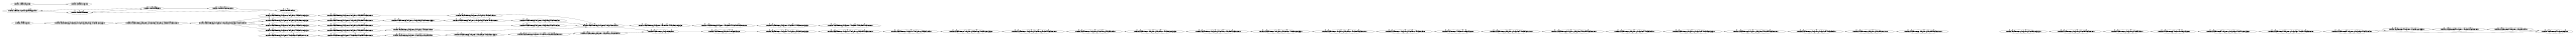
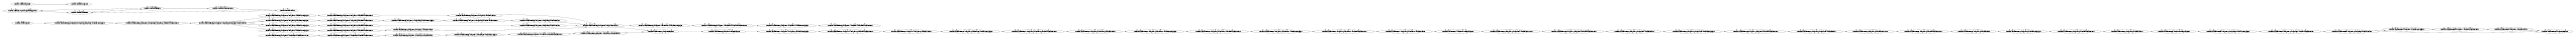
  digraph {
    rankdir=LR
    "root_a_2/tail_a/input_0"
    "root_a_0/backbone_c_6/body_e_12/body_d_25/body_b_31/block_b/conv3x3_0"
    "root_a_0/backbone_c_6/body_e_12/body_d_25/body_b_31/block_b/batch_norm_0"
    "root_a_0/backbone_c_6/body_e_12/body_d_25/body_b_31/block_b/relu_0"
    "root_a_0/backbone_c_6/body_e_12/body_d_21/block_b/conv3x3_0"
    "root_a_0/backbone_c_6/body_e_12/body_d_23/block_e/conv3x3_0"
    "root_a_0/backbone_c_6/body_e_12/body_d_22/block_b/conv3x3_0"
    "root_a_0/backbone_c_6/body_e_12/body_d_24/block_b/conv3x3_0"
    "root_a_0/backbone_c_6/body_e_12/body_d_21/block_b/batch_norm_0"
    "root_a_0/backbone_c_6/body_e_12/body_d_23/block_e/batch_norm_0"
    "root_a_0/backbone_c_6/body_e_12/body_d_22/block_b/batch_norm_0"
    "root_a_0/backbone_c_6/body_e_12/body_d_24/block_b/batch_norm_0"
    "root_a_0/backbone_c_6/body_e_12/body_d_21/block_b/relu_0"
    "root_a_0/backbone_c_6/body_e_12/body_d/concat4_0"
    n15 [label="root_a_0/backbone_c_6/body_e_11/flatten_a_19/block_e/conv3x3_0"]
    "root_a_0/backbone_c_6/body_e/concat_0"
    "root_a_0/backbone_c_6/body_e_12/body_d_23/block_e/conv3x3_1"
    "root_a_0/backbone_c_6/body_e_12/body_d_23/block_e/batch_norm_1"
    "root_a_0/backbone_c_6/body_e_12/body_d_23/block_e/relu_0"
    "root_a_0/backbone_c_6/body_e_12/body_d_22/block_b/relu_0"
    "root_a_0/backbone_c_6/body_e_12/body_d_24/block_b/relu_0"
    "root_a_0/backbone_c_6/body_e_11/block_a_19/block_e/batch_norm_0"
    "root_a_0/backbone_c_3/blocksr_a/maxpool2x2_0"
    "root_a_0/backbone_c_6/body_e_11/block_a_19/block_e/conv3x3_1"
    "root_a_0/backbone_c_6/body_e_11/block_a_19/block_e/batch_norm_1"
    "root_a_0/backbone_c_6/body_e_11/block_a_20/block_f/conv1x1_0"
    "root_a_0/backbone_c_6/body_e_11/block_a_20/block_f/batch_norm_0"
    "root_a_0/backbone_c_6/body_e_11/block_a_20/block_f/relu_0"
    "root_a_0/backbone_c_6/body_e_11/block_a_20/block_f/conv3x3_0"
    "root_a_0/backbone_c_6/body_e_11/block_a_20/block_f/batch_norm_1"
    "root_a_0/backbone_c_6/body_e_11/block_a_20/block_f/relu_1"
    "root_a_0/backbone_c_7/body_a_14/body_b_28/block_b/conv3x3_0"
    "root_a_0/backbone_c_7/body_a_14/body_b_28/block_b/batch_norm_0"
    "root_a_0/backbone_c_7/body_a_14/body_b_28/block_b/relu_0"
    "root_a_0/backbone_c_7/body_a_13/block_a_26/block_b/conv3x3_0"
    "root_a_0/backbone_c_7/body_a_13/block_a_26/block_b/batch_norm_0"
    "root_a_0/backbone_c_7/body_a_13/block_a_26/block_b/relu_0"
    "root_a_0/backbone_c_7/body_a_13/block_a_27/block_e/conv3x3_0"
    "root_a_0/backbone_c_7/body_a_13/block_a_27/block_e/batch_norm_0"
    "root_a_0/backbone_c_7/body_a_13/block_a_27/block_e/conv3x3_1"
    "root_a_0/backbone_c_7/body_a_13/block_a_27/block_e/batch_norm_1"
    "root_a_0/backbone_c_7/body_a_13/block_a_27/block_e/relu_0"
    "root_a_0/backbone_c_4/blocksr_a/maxpool2x2_0"
    "root_a_0/backbone_c_8/body_a_16/body_b_29/block_f/conv1x1_0"
    "root_a_0/backbone_c_8/body_a_16/body_b_29/block_f/batch_norm_0"
    "root_a_0/backbone_c_8/body_a_16/body_b_29/block_f/relu_0"
    "root_a_0/backbone_c_8/body_a_16/body_b_29/block_f/conv3x3_0"
    "root_a_0/backbone_c_8/body_a_16/body_b_29/block_f/batch_norm_1"
    "root_a_0/backbone_c_8/body_a_16/body_b_29/block_f/relu_1"
    "root_a_0/backbone_c_8/body_a_15/block_f/conv1x1_0"
    "root_a_0/backbone_c_8/body_a_15/block_f/batch_norm_0"
+   "root_a_0/backbone_c_8/body_a_15/block_f/relu_0"
    "root_a_0/backbone_c_8/body_a_15/block_f/conv3x3_0"
    "root_a_0/backbone_c_8/body_a_15/block_f/batch_norm_1"
    "root_a_0/backbone_c_8/body_a_15/block_f/relu_1"
    "root_a_0/backbone_c_5/blocksr_a/maxpool2x2_0"
    "root_a_0/backbone_c_9/body_e_18/body_b_30/block_b/conv3x3_0"
    "root_a_0/backbone_c_9/body_e_18/body_b_30/block_b/batch_norm_0"
    "root_a_0/backbone_c_9/body_e_18/body_b_30/block_b/relu_0"
    "root_a_0/backbone_c_9/body_e_17/block_b/conv3x3_0"
    "root_a_0/backbone_c_9/body_e/concat_0"
    "root_a_0/backbone_c_9/body_e_17/block_b/batch_norm_0"
    "root_a_0/backbone_c_9/body_e_17/block_b/relu_0"
    "root_a_1/head_b_10/pool_b/globalavgpool_0"
    "root_a_1/head_b/flatten_0"
    "root_a_1/head_b/affine_0"
    "root_a_1/head_b/batch_norm_0"
    "root_a_1/head_b/relu_0"
    "root_a_1/head_b/logits_0"
    "root_a_1/head_b/output_0"
    "root_a_2/tail_a/input_0" -> "root_a_0/backbone_c_6/body_e_12/body_d_25/body_b_31/block_b/conv3x3_0"
    "root_a_0/backbone_c_6/body_e_12/body_d_25/body_b_31/block_b/conv3x3_0" -> "root_a_0/backbone_c_6/body_e_12/body_d_25/body_b_31/block_b/batch_norm_0"
    "root_a_0/backbone_c_6/body_e_12/body_d_25/body_b_31/block_b/batch_norm_0" -> "root_a_0/backbone_c_6/body_e_12/body_d_25/body_b_31/block_b/relu_0"
    "root_a_0/backbone_c_6/body_e_12/body_d_25/body_b_31/block_b/relu_0" -> "root_a_0/backbone_c_6/body_e_12/body_d_21/block_b/conv3x3_0"
    "root_a_0/backbone_c_6/body_e_12/body_d_25/body_b_31/block_b/relu_0" -> "root_a_0/backbone_c_6/body_e_12/body_d_23/block_e/conv3x3_0"
    "root_a_0/backbone_c_6/body_e_12/body_d_25/body_b_31/block_b/relu_0" -> "root_a_0/backbone_c_6/body_e_12/body_d_22/block_b/conv3x3_0"
    "root_a_0/backbone_c_6/body_e_12/body_d_25/body_b_31/block_b/relu_0" -> "root_a_0/backbone_c_6/body_e_12/body_d_24/block_b/conv3x3_0"
    "root_a_0/backbone_c_6/body_e_12/body_d_21/block_b/conv3x3_0" -> "root_a_0/backbone_c_6/body_e_12/body_d_21/block_b/batch_norm_0"
    "root_a_0/backbone_c_6/body_e_12/body_d_23/block_e/conv3x3_0" -> "root_a_0/backbone_c_6/body_e_12/body_d_23/block_e/batch_norm_0"
    "root_a_0/backbone_c_6/body_e_12/body_d_22/block_b/conv3x3_0" -> "root_a_0/backbone_c_6/body_e_12/body_d_22/block_b/batch_norm_0"
    "root_a_0/backbone_c_6/body_e_12/body_d_24/block_b/conv3x3_0" -> "root_a_0/backbone_c_6/body_e_12/body_d_24/block_b/batch_norm_0"
    "root_a_0/backbone_c_6/body_e_12/body_d_21/block_b/batch_norm_0" -> "root_a_0/backbone_c_6/body_e_12/body_d_21/block_b/relu_0"
    "root_a_0/backbone_c_6/body_e_12/body_d_23/block_e/batch_norm_0" -> "root_a_0/backbone_c_6/body_e_12/body_d_23/block_e/conv3x3_1"
    "root_a_0/backbone_c_6/body_e_12/body_d_22/block_b/batch_norm_0" -> "root_a_0/backbone_c_6/body_e_12/body_d_22/block_b/relu_0"
    "root_a_0/backbone_c_6/body_e_12/body_d_24/block_b/batch_norm_0" -> "root_a_0/backbone_c_6/body_e_12/body_d_24/block_b/relu_0"
    "root_a_0/backbone_c_6/body_e_12/body_d_21/block_b/relu_0" -> "root_a_0/backbone_c_6/body_e_12/body_d/concat4_0"
    "root_a_0/backbone_c_6/body_e_12/body_d/concat4_0" -> n15
    "root_a_0/backbone_c_6/body_e_12/body_d/concat4_0" -> "root_a_0/backbone_c_6/body_e/concat_0"
    n15 -> "root_a_0/backbone_c_6/body_e_11/block_a_19/block_e/batch_norm_0"
    "root_a_0/backbone_c_6/body_e/concat_0" -> "root_a_0/backbone_c_3/blocksr_a/maxpool2x2_0"
    "root_a_0/backbone_c_6/body_e_12/body_d_23/block_e/conv3x3_1" -> "root_a_0/backbone_c_6/body_e_12/body_d_23/block_e/batch_norm_1"
    "root_a_0/backbone_c_6/body_e_12/body_d_23/block_e/batch_norm_1" -> "root_a_0/backbone_c_6/body_e_12/body_d_23/block_e/relu_0"
    "root_a_0/backbone_c_6/body_e_12/body_d_23/block_e/relu_0" -> "root_a_0/backbone_c_6/body_e_12/body_d/concat4_0"
    "root_a_0/backbone_c_6/body_e_12/body_d_22/block_b/relu_0" -> "root_a_0/backbone_c_6/body_e_12/body_d/concat4_0"
    "root_a_0/backbone_c_6/body_e_12/body_d_24/block_b/relu_0" -> "root_a_0/backbone_c_6/body_e_12/body_d/concat4_0"
    "root_a_0/backbone_c_6/body_e_11/block_a_19/block_e/batch_norm_0" -> "root_a_0/backbone_c_6/body_e_11/block_a_19/block_e/conv3x3_1"
    "root_a_0/backbone_c_3/blocksr_a/maxpool2x2_0" -> "root_a_0/backbone_c_7/body_a_14/body_b_28/block_b/conv3x3_0"
    "root_a_0/backbone_c_6/body_e_11/block_a_19/block_e/conv3x3_1" -> "root_a_0/backbone_c_6/body_e_11/block_a_19/block_e/batch_norm_1"
    "root_a_0/backbone_c_6/body_e_11/block_a_20/block_f/conv1x1_0" -> "root_a_0/backbone_c_6/body_e_11/block_a_20/block_f/batch_norm_0"
    "root_a_0/backbone_c_6/body_e_11/block_a_20/block_f/batch_norm_0" -> "root_a_0/backbone_c_6/body_e_11/block_a_20/block_f/relu_0"
    "root_a_0/backbone_c_6/body_e_11/block_a_20/block_f/relu_0" -> "root_a_0/backbone_c_6/body_e_11/block_a_20/block_f/conv3x3_0"
    "root_a_0/backbone_c_6/body_e_11/block_a_20/block_f/conv3x3_0" -> "root_a_0/backbone_c_6/body_e_11/block_a_20/block_f/batch_norm_1"
    "root_a_0/backbone_c_6/body_e_11/block_a_20/block_f/batch_norm_1" -> "root_a_0/backbone_c_6/body_e_11/block_a_20/block_f/relu_1"
    "root_a_0/backbone_c_6/body_e_11/block_a_20/block_f/relu_1" -> "root_a_0/backbone_c_6/body_e/concat_0"
    "root_a_0/backbone_c_7/body_a_14/body_b_28/block_b/conv3x3_0" -> "root_a_0/backbone_c_7/body_a_14/body_b_28/block_b/batch_norm_0"
    "root_a_0/backbone_c_7/body_a_14/body_b_28/block_b/batch_norm_0" -> "root_a_0/backbone_c_7/body_a_14/body_b_28/block_b/relu_0"
    "root_a_0/backbone_c_7/body_a_14/body_b_28/block_b/relu_0" -> "root_a_0/backbone_c_7/body_a_13/block_a_26/block_b/conv3x3_0"
    "root_a_0/backbone_c_7/body_a_13/block_a_26/block_b/conv3x3_0" -> "root_a_0/backbone_c_7/body_a_13/block_a_26/block_b/batch_norm_0"
    "root_a_0/backbone_c_7/body_a_13/block_a_26/block_b/batch_norm_0" -> "root_a_0/backbone_c_7/body_a_13/block_a_26/block_b/relu_0"
    "root_a_0/backbone_c_7/body_a_13/block_a_26/block_b/relu_0" -> "root_a_0/backbone_c_7/body_a_13/block_a_27/block_e/conv3x3_0"
    "root_a_0/backbone_c_7/body_a_13/block_a_27/block_e/conv3x3_0" -> "root_a_0/backbone_c_7/body_a_13/block_a_27/block_e/batch_norm_0"
    "root_a_0/backbone_c_7/body_a_13/block_a_27/block_e/batch_norm_0" -> "root_a_0/backbone_c_7/body_a_13/block_a_27/block_e/conv3x3_1"
    "root_a_0/backbone_c_7/body_a_13/block_a_27/block_e/conv3x3_1" -> "root_a_0/backbone_c_7/body_a_13/block_a_27/block_e/batch_norm_1"
    "root_a_0/backbone_c_7/body_a_13/block_a_27/block_e/batch_norm_1" -> "root_a_0/backbone_c_7/body_a_13/block_a_27/block_e/relu_0"
    "root_a_0/backbone_c_7/body_a_13/block_a_27/block_e/relu_0" -> "root_a_0/backbone_c_4/blocksr_a/maxpool2x2_0"
    "root_a_0/backbone_c_4/blocksr_a/maxpool2x2_0" -> "root_a_0/backbone_c_8/body_a_16/body_b_29/block_f/conv1x1_0"
    "root_a_0/backbone_c_8/body_a_16/body_b_29/block_f/conv1x1_0" -> "root_a_0/backbone_c_8/body_a_16/body_b_29/block_f/batch_norm_0"
    "root_a_0/backbone_c_8/body_a_16/body_b_29/block_f/batch_norm_0" -> "root_a_0/backbone_c_8/body_a_16/body_b_29/block_f/relu_0"
    "root_a_0/backbone_c_8/body_a_16/body_b_29/block_f/relu_0" -> "root_a_0/backbone_c_8/body_a_16/body_b_29/block_f/conv3x3_0"
    "root_a_0/backbone_c_8/body_a_16/body_b_29/block_f/conv3x3_0" -> "root_a_0/backbone_c_8/body_a_16/body_b_29/block_f/batch_norm_1"
    "root_a_0/backbone_c_8/body_a_16/body_b_29/block_f/batch_norm_1" -> "root_a_0/backbone_c_8/body_a_16/body_b_29/block_f/relu_1"
    "root_a_0/backbone_c_8/body_a_16/body_b_29/block_f/relu_1" -> "root_a_0/backbone_c_8/body_a_15/block_f/conv1x1_0"
    "root_a_0/backbone_c_8/body_a_15/block_f/conv1x1_0" -> "root_a_0/backbone_c_8/body_a_15/block_f/batch_norm_0"
+   "root_a_0/backbone_c_8/body_a_15/block_f/batch_norm_0" -> "root_a_0/backbone_c_8/body_a_15/block_f/relu_0"
+   "root_a_0/backbone_c_8/body_a_15/block_f/relu_0" -> "root_a_0/backbone_c_8/body_a_15/block_f/conv3x3_0"
    "root_a_0/backbone_c_8/body_a_15/block_f/conv3x3_0" -> "root_a_0/backbone_c_8/body_a_15/block_f/batch_norm_1"
    "root_a_0/backbone_c_8/body_a_15/block_f/batch_norm_1" -> "root_a_0/backbone_c_8/body_a_15/block_f/relu_1"
    "root_a_0/backbone_c_8/body_a_15/block_f/relu_1" -> "root_a_0/backbone_c_5/blocksr_a/maxpool2x2_0"
    "root_a_0/backbone_c_5/blocksr_a/maxpool2x2_0" -> "root_a_0/backbone_c_9/body_e_18/body_b_30/block_b/conv3x3_0"
    "root_a_0/backbone_c_9/body_e_18/body_b_30/block_b/conv3x3_0" -> "root_a_0/backbone_c_9/body_e_18/body_b_30/block_b/batch_norm_0"
    "root_a_0/backbone_c_9/body_e_18/body_b_30/block_b/batch_norm_0" -> "root_a_0/backbone_c_9/body_e_18/body_b_30/block_b/relu_0"
    "root_a_0/backbone_c_9/body_e_18/body_b_30/block_b/relu_0" -> "root_a_0/backbone_c_9/body_e_17/block_b/conv3x3_0"
    "root_a_0/backbone_c_9/body_e_18/body_b_30/block_b/relu_0" -> "root_a_0/backbone_c_9/body_e/concat_0"
    "root_a_0/backbone_c_9/body_e_17/block_b/conv3x3_0" -> "root_a_0/backbone_c_9/body_e_17/block_b/batch_norm_0"
    "root_a_0/backbone_c_9/body_e_17/block_b/batch_norm_0" -> "root_a_0/backbone_c_9/body_e_17/block_b/relu_0"
    "root_a_0/backbone_c_9/body_e_17/block_b/relu_0" -> "root_a_0/backbone_c_9/body_e/concat_0"
    "root_a_1/head_b_10/pool_b/globalavgpool_0" -> "root_a_1/head_b/flatten_0"
    "root_a_1/head_b/flatten_0" -> "root_a_1/head_b/affine_0"
    "root_a_1/head_b/affine_0" -> "root_a_1/head_b_10/pool_b/globalavgpool_0"
    "root_a_1/head_b/affine_0" -> "root_a_1/head_b/batch_norm_0"
    "root_a_1/head_b/batch_norm_0" -> "root_a_1/head_b/relu_0"
    "root_a_1/head_b/relu_0" -> "root_a_1/head_b/flatten_0"
    "root_a_1/head_b/logits_0" -> "root_a_1/head_b/output_0"
  }
